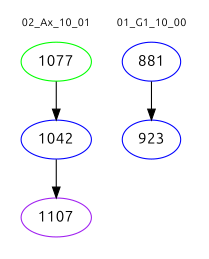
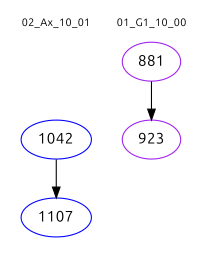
  digraph {
    fontname=Ubuntu
    node [color=blue fontname=Ubuntu]
    edge [color=black fontname=Ubuntu]
-   n1 [color=green label=1077]
    n2 [label=1042]
-   n3 [color=purple label=1107]
-   n4 [label=881]
-   n5 [label=923]
+   n3 [label=1107]
+   n4 [color=purple label=881]
+   n5 [color=purple label=923]
    subgraph cluster_1 {
      color=white
      fontsize=10
      label="02_Ax_10_01"
-     n1
      n2
      n3
    }
    subgraph cluster_2 {
      color=white
      fontsize=10
      label="01_G1_10_00"
      n4
      n5
    }
-   n1 -> n2
    n2 -> n3
    n4 -> n5
  }
